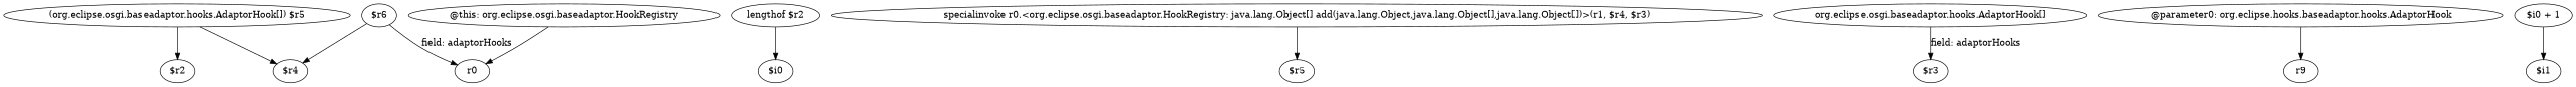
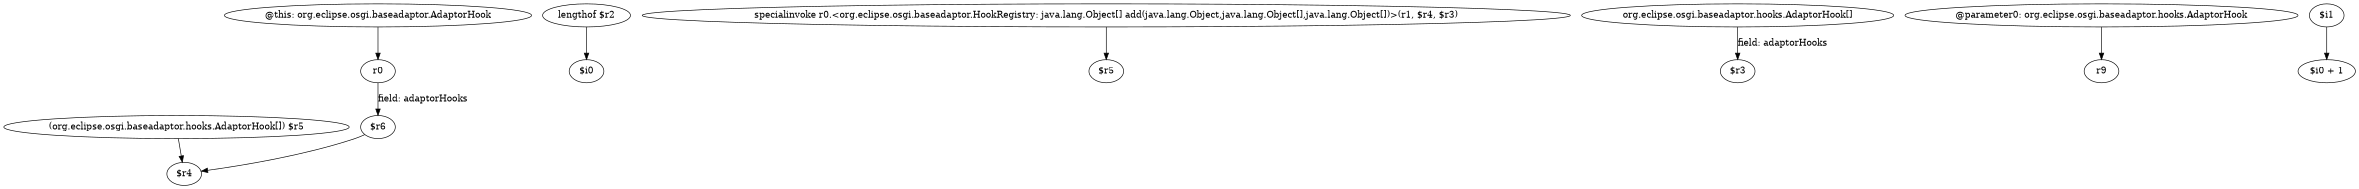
  digraph {
    n1 [label="(org.eclipse.osgi.baseadaptor.hooks.AdaptorHook[]) $r5"]
-   n2 [label="$r2"]
    n3 [label="$r4"]
    n4 [label="$r6"]
    n5 [label="lengthof $r2"]
    n6 [label="$i0"]
    n7 [label="specialinvoke r0.<org.eclipse.osgi.baseadaptor.HookRegistry: java.lang.Object[] add(java.lang.Object,java.lang.Object[],java.lang.Object[])>(r1, $r4, $r3)"]
    n8 [label="$r5"]
-   n9 [label="@this: org.eclipse.osgi.baseadaptor.HookRegistry"]
+   n9 [label="@this: org.eclipse.osgi.baseadaptor.AdaptorHook"]
    n10 [label=r0]
    n11 [label="org.eclipse.osgi.baseadaptor.hooks.AdaptorHook[]"]
    n12 [label="$r3"]
-   n13 [label="@parameter0: org.eclipse.hooks.baseadaptor.hooks.AdaptorHook"]
+   n13 [label="@parameter0: org.eclipse.osgi.baseadaptor.hooks.AdaptorHook"]
    n14 [label=r9]
    n15 [label="$i0 + 1"]
    n16 [label="$i1"]
-   n1 -> n2
    n1 -> n3
    n4 -> n3
    n5 -> n6
    n7 -> n8
    n9 -> n10
-   n4 -> n10 [label="field: adaptorHooks"]
+   n10 -> n4 [label="field: adaptorHooks"]
    n11 -> n12 [label="field: adaptorHooks"]
    n13 -> n14
-   n15 -> n16
+   n16 -> n15
  }
